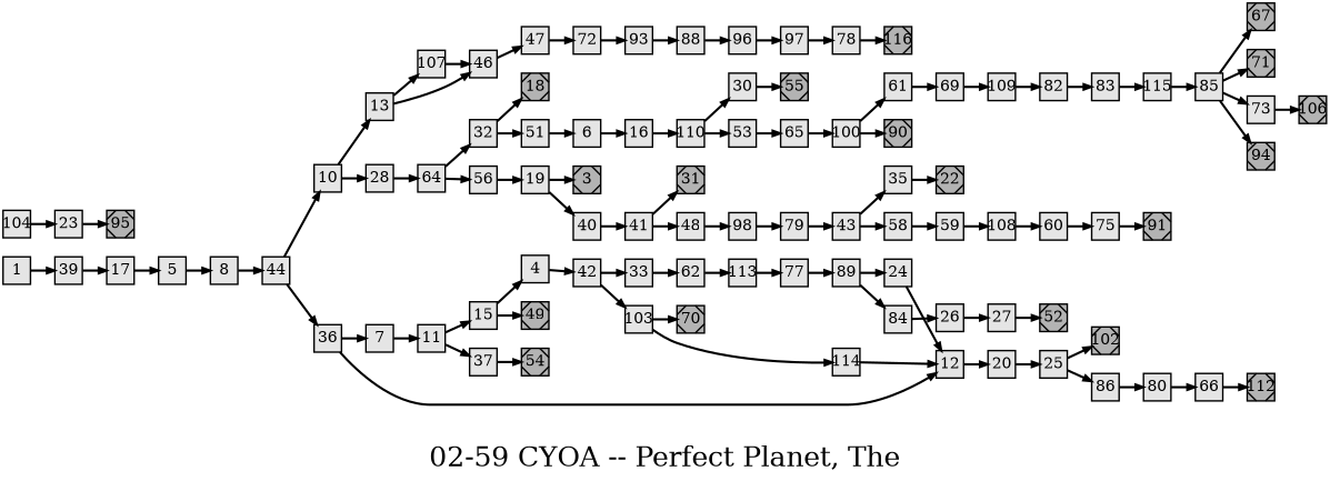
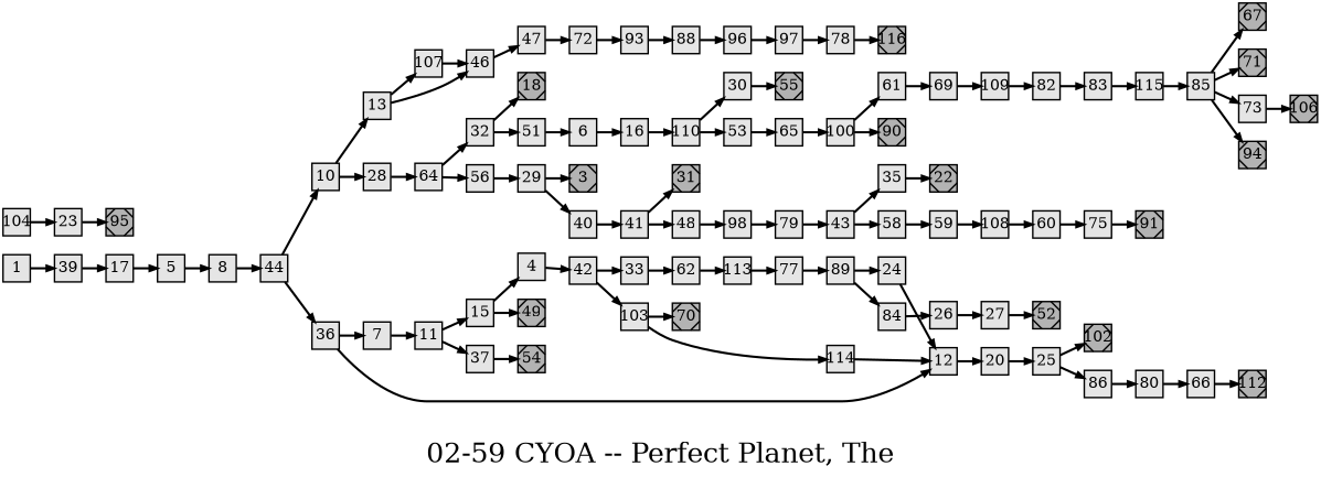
  digraph {
    fontsize=36
    label="02-59 CYOA -- Perfect Planet, The"
    nodesep=0.35
    ordering=out
    rankdir=LR
    ranksep=0.45
    node [fillcolor=grey90 fixedsize=true fontsize=20 labelfloat=true margin="0,0" penwidth=2 regular=true shape=rect style=filled]
    edge [fontsize=12 labelfloat=true penwidth=3]
    39
    17
    1
    5
    3 [fillcolor=grey70 shape=Msquare]
    4
    42
    33
    103
    62
    70 [fillcolor=grey70 shape=Msquare]
    114
    8
    44
    10
    36
    6
    16
    110
    30
    53
    7
    11
    15
    37
    49 [fillcolor=grey70 shape=Msquare]
    54 [fillcolor=grey70 shape=Msquare]
    13
    28
    12
    107
    46
    64
    47
    32
    56
    20
    25
    102 [fillcolor=grey70 shape=Msquare]
    86
    72
    55 [fillcolor=grey70 shape=Msquare]
    65
    18 [fillcolor=grey70 shape=Msquare]
-   19
+   19 [label=29]
    40
    41
    31 [fillcolor=grey70 shape=Msquare]
    48
    80
    22 [fillcolor=grey70 shape=Msquare]
    95 [fillcolor=grey70 shape=Msquare]
    23
    24
    66
    26
    27
    52 [fillcolor=grey70 shape=Msquare]
    51
    113
    77
    35
    98
    79
    43
    58
    59
    108
    93
    88
    100
    61
    90 [fillcolor=grey70 shape=Msquare]
    60
    75
    91 [fillcolor=grey70 shape=Msquare]
    69
    109
    82
    89
    112 [fillcolor=grey70 shape=Msquare]
    67 [fillcolor=grey70 shape=Msquare]
    83
    71 [fillcolor=grey70 shape=Msquare]
    96
    106 [fillcolor=grey70 shape=Msquare]
    73
    104
    84
    116 [fillcolor=grey70 shape=Msquare]
    78
    115
    85
    94 [fillcolor=grey70 shape=Msquare]
    97
    39 -> 17
    17 -> 5
    1 -> 39
    5 -> 8
    4 -> 42
    42 -> 33
    42 -> 103
    33 -> 62
    103 -> 70
    103 -> 114
    62 -> 113
    114 -> 12
    8 -> 44
    44 -> 10
    44 -> 36
    10 -> 13
    10 -> 28
    36 -> 7
    36 -> 12
    6 -> 16
    16 -> 110
    110 -> 30
    110 -> 53
    30 -> 55
    53 -> 65
    7 -> 11
    11 -> 15
    11 -> 37
    15 -> 4
    15 -> 49
    37 -> 54
    13 -> 107
    13 -> 46
    28 -> 64
    12 -> 20
    107 -> 46
    46 -> 47
    64 -> 32
    64 -> 56
    47 -> 72
    32 -> 18
    32 -> 51
    56 -> 19
    20 -> 25
    25 -> 102
    25 -> 86
    86 -> 80
    72 -> 93
    65 -> 100
    19 -> 3
    19 -> 40
    40 -> 41
    41 -> 31
    41 -> 48
    48 -> 98
    80 -> 66
    23 -> 95
    24 -> 12
    66 -> 112
    26 -> 27
    27 -> 52
    51 -> 6
    113 -> 77
    77 -> 89
    35 -> 22
    98 -> 79
    79 -> 43
    43 -> 35
    43 -> 58
    58 -> 59
    59 -> 108
    108 -> 60
    93 -> 88
    88 -> 96
    100 -> 61
    100 -> 90
    61 -> 69
    60 -> 75
    75 -> 91
    69 -> 109
    109 -> 82
    82 -> 83
    89 -> 24
    89 -> 84
    83 -> 115
    96 -> 97
    73 -> 106
    104 -> 23
    84 -> 26
    78 -> 116
    115 -> 85
    85 -> 67
    85 -> 71
    85 -> 73
    85 -> 94
    97 -> 78
  }
